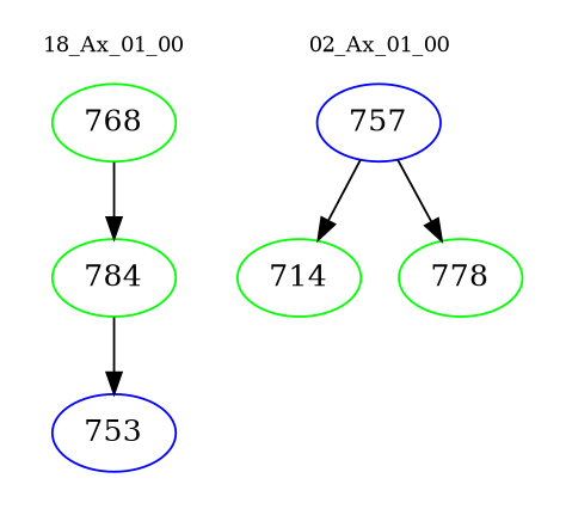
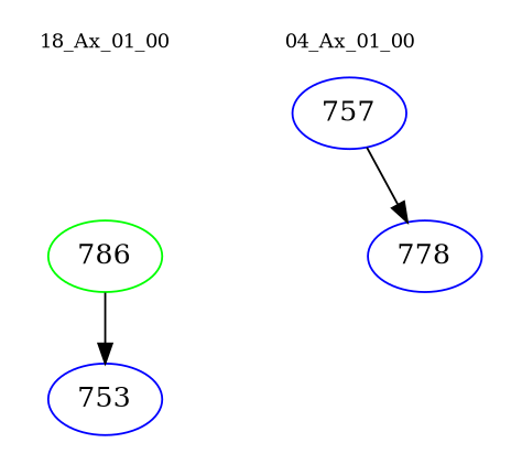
  digraph {
    node [color=green]
    edge [color=black]
-   n1 [label=768]
    n2 [color=blue label=753]
-   n3 [label=784]
+   n3 [label=786]
    n4 [color=blue label=757]
-   n5 [label=714]
-   n6 [label=778]
+   n6 [color=blue label=778]
    subgraph cluster_1 {
      color=white
      fontsize=10
      label="18_Ax_01_00"
-     n1
      n2
      n3
    }
    subgraph cluster_2 {
      color=white
      fontsize=10
-     label="02_Ax_01_00"
+     label="04_Ax_01_00"
      n4
-     n5
      n6
    }
-   n1 -> n3
    n3 -> n2
-   n4 -> n5
    n4 -> n6
  }
